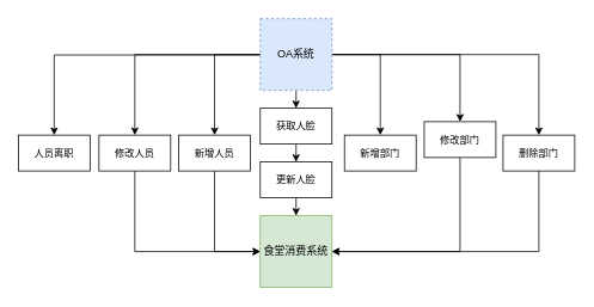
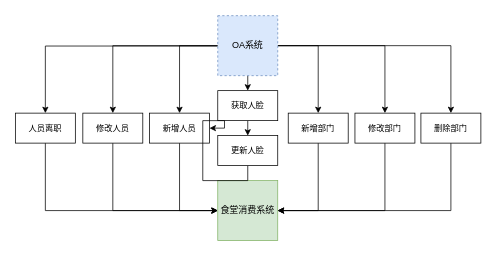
  <mxCell id="0" />
  <mxCell id="1" parent="0" />
  <mxCell id="2" style="edgeStyle=orthogonalEdgeStyle;rounded=0;orthogonalLoop=1;jettySize=auto;html=1;exitX=0;exitY=0.506;exitDx=0;exitDy=0;exitPerimeter=0;" edge="1" parent="1" source="9" target="16"><mxGeometry relative="1" as="geometry"><mxPoint x="279" y="70" as="sourcePoint" /></mxGeometry></mxCell>
  <mxCell id="3" style="edgeStyle=orthogonalEdgeStyle;rounded=0;orthogonalLoop=1;jettySize=auto;html=1;exitX=0.5;exitY=1;exitDx=0;exitDy=0;entryX=0.5;entryY=0;entryDx=0;entryDy=0;" edge="1" parent="1" source="9" target="18"><mxGeometry relative="1" as="geometry" /></mxCell>
  <mxCell id="4" style="edgeStyle=orthogonalEdgeStyle;rounded=0;orthogonalLoop=1;jettySize=auto;html=1;exitX=0;exitY=0.5;exitDx=0;exitDy=0;entryX=0.5;entryY=0;entryDx=0;entryDy=0;" edge="1" parent="1" source="9" target="12"><mxGeometry relative="1" as="geometry" /></mxCell>
  <mxCell id="5" style="edgeStyle=orthogonalEdgeStyle;rounded=0;orthogonalLoop=1;jettySize=auto;html=1;exitX=1;exitY=0.5;exitDx=0;exitDy=0;entryX=0.5;entryY=0;entryDx=0;entryDy=0;" edge="1" parent="1" source="9" target="24"><mxGeometry relative="1" as="geometry" /></mxCell>
  <mxCell id="6" style="edgeStyle=orthogonalEdgeStyle;rounded=0;orthogonalLoop=1;jettySize=auto;html=1;exitX=1;exitY=0.5;exitDx=0;exitDy=0;entryX=0.5;entryY=0;entryDx=0;entryDy=0;" edge="1" parent="1" source="9" target="26"><mxGeometry relative="1" as="geometry" /></mxCell>
  <mxCell id="7" style="edgeStyle=orthogonalEdgeStyle;rounded=0;orthogonalLoop=1;jettySize=auto;html=1;exitX=0;exitY=0.5;exitDx=0;exitDy=0;entryX=0.5;entryY=0;entryDx=0;entryDy=0;" edge="1" parent="1" source="9" target="14"><mxGeometry relative="1" as="geometry" /></mxCell>
  <mxCell id="8" style="edgeStyle=orthogonalEdgeStyle;rounded=0;orthogonalLoop=1;jettySize=auto;html=1;exitX=1;exitY=0.5;exitDx=0;exitDy=0;" edge="1" parent="1" source="9" target="22"><mxGeometry relative="1" as="geometry" /></mxCell>
  <mxCell id="9" value="OA系统" style="whiteSpace=wrap;html=1;aspect=fixed;fillColor=#dae8fc;strokeColor=#6c8ebf;dashed=1;" vertex="1" parent="1"><mxGeometry x="290" y="20" width="80" height="80" as="geometry" /></mxCell>
  <mxCell id="10" value="食堂消费系统" style="whiteSpace=wrap;html=1;aspect=fixed;fillColor=#d5e8d4;strokeColor=#82b366;" vertex="1" parent="1"><mxGeometry x="290" y="240" width="80" height="80" as="geometry" /></mxCell>
  <mxCell id="11" style="edgeStyle=orthogonalEdgeStyle;rounded=0;orthogonalLoop=1;jettySize=auto;html=1;exitX=0.5;exitY=1;exitDx=0;exitDy=0;entryX=0;entryY=0.5;entryDx=0;entryDy=0;" edge="1" parent="1" source="12" target="10"><mxGeometry relative="1" as="geometry" /></mxCell>
  <mxCell id="12" value="&lt;span style=&quot;font-size: 11px; text-wrap: nowrap; background-color: rgb(255, 255, 255);&quot;&gt;新增人员&lt;/span&gt;" style="rounded=0;whiteSpace=wrap;html=1;" vertex="1" parent="1"><mxGeometry x="199" y="150" width="80" height="40" as="geometry" /></mxCell>
  <mxCell id="13" style="edgeStyle=orthogonalEdgeStyle;rounded=0;orthogonalLoop=1;jettySize=auto;html=1;exitX=0.5;exitY=1;exitDx=0;exitDy=0;entryX=0;entryY=0.5;entryDx=0;entryDy=0;" edge="1" parent="1" source="14" target="10"><mxGeometry relative="1" as="geometry" /></mxCell>
  <mxCell id="14" value="&lt;span style=&quot;font-size: 11px; text-wrap: nowrap; background-color: rgb(255, 255, 255);&quot;&gt;修改人员&lt;/span&gt;" style="rounded=0;whiteSpace=wrap;html=1;" vertex="1" parent="1"><mxGeometry x="110" y="150" width="80" height="40" as="geometry" /></mxCell>
+ <mxCell id="15" style="edgeStyle=orthogonalEdgeStyle;rounded=0;orthogonalLoop=1;jettySize=auto;html=1;exitX=0.5;exitY=1;exitDx=0;exitDy=0;entryX=0;entryY=0.5;entryDx=0;entryDy=0;" edge="1" parent="1" source="16" target="10"><mxGeometry relative="1" as="geometry"><mxPoint x="279" y="270" as="targetPoint" /></mxGeometry></mxCell>
  <mxCell id="16" value="&lt;span style=&quot;font-size: 11px; text-wrap: nowrap; background-color: rgb(255, 255, 255);&quot;&gt;人员离职&lt;/span&gt;" style="rounded=0;whiteSpace=wrap;html=1;" vertex="1" parent="1"><mxGeometry x="20" y="150" width="80" height="40" as="geometry" /></mxCell>
  <mxCell id="17" style="edgeStyle=orthogonalEdgeStyle;rounded=0;orthogonalLoop=1;jettySize=auto;html=1;exitX=0.5;exitY=1;exitDx=0;exitDy=0;entryX=0.5;entryY=0;entryDx=0;entryDy=0;" edge="1" parent="1" source="18" target="20"><mxGeometry relative="1" as="geometry" /></mxCell>
  <mxCell id="18" value="&lt;span style=&quot;font-size: 11px; text-wrap: nowrap; background-color: rgb(255, 255, 255);&quot;&gt;获取人脸&lt;/span&gt;" style="rounded=0;whiteSpace=wrap;html=1;" vertex="1" parent="1"><mxGeometry x="290" y="120" width="80" height="40" as="geometry" /></mxCell>
- <mxCell id="19" style="edgeStyle=orthogonalEdgeStyle;rounded=0;orthogonalLoop=1;jettySize=auto;html=1;exitX=0.5;exitY=1;exitDx=0;exitDy=0;entryX=0.5;entryY=0;entryDx=0;entryDy=0;" edge="1" parent="1" source="20" target="10"><mxGeometry relative="1" as="geometry" /></mxCell>
+ <mxCell id="19" style="edgeStyle=orthogonalEdgeStyle;rounded=0;orthogonalLoop=1;jettySize=auto;html=1;exitX=0.5;exitY=1;exitDx=0;exitDy=0;" edge="1" parent="1" source="20" target="12"><mxGeometry relative="1" as="geometry" /></mxCell>
  <mxCell id="20" value="&lt;span style=&quot;font-size: 11px; text-wrap: nowrap; background-color: rgb(255, 255, 255);&quot;&gt;更新人脸&lt;/span&gt;" style="rounded=0;whiteSpace=wrap;html=1;" vertex="1" parent="1"><mxGeometry x="290" y="180" width="80" height="40" as="geometry" /></mxCell>
+ <mxCell id="21" style="edgeStyle=orthogonalEdgeStyle;rounded=0;orthogonalLoop=1;jettySize=auto;html=1;exitX=0.5;exitY=1;exitDx=0;exitDy=0;entryX=1;entryY=0.5;entryDx=0;entryDy=0;" edge="1" parent="1" source="22" target="10"><mxGeometry relative="1" as="geometry" /></mxCell>
  <mxCell id="22" value="&lt;span style=&quot;font-size: 11px; text-wrap: nowrap; background-color: rgb(255, 255, 255);&quot;&gt;新增部门&lt;/span&gt;" style="rounded=0;whiteSpace=wrap;html=1;" vertex="1" parent="1"><mxGeometry x="384" y="150" width="80" height="40" as="geometry" /></mxCell>
  <mxCell id="23" style="edgeStyle=orthogonalEdgeStyle;rounded=0;orthogonalLoop=1;jettySize=auto;html=1;exitX=0.5;exitY=1;exitDx=0;exitDy=0;entryX=1;entryY=0.5;entryDx=0;entryDy=0;" edge="1" parent="1" source="24" target="10"><mxGeometry relative="1" as="geometry" /></mxCell>
- <mxCell id="24" value="&lt;span style=&quot;font-size: 11px; text-wrap: nowrap; background-color: rgb(255, 255, 255);&quot;&gt;修改部门&lt;/span&gt;" style="rounded=0;whiteSpace=wrap;html=1;" vertex="1" parent="1"><mxGeometry x="473" y="135" width="80" height="40" as="geometry" /></mxCell>
+ <mxCell id="24" value="&lt;span style=&quot;font-size: 11px; text-wrap: nowrap; background-color: rgb(255, 255, 255);&quot;&gt;修改部门&lt;/span&gt;" style="rounded=0;whiteSpace=wrap;html=1;" vertex="1" parent="1"><mxGeometry x="473" y="150" width="80" height="40" as="geometry" /></mxCell>
  <mxCell id="25" style="edgeStyle=orthogonalEdgeStyle;rounded=0;orthogonalLoop=1;jettySize=auto;html=1;exitX=0.5;exitY=1;exitDx=0;exitDy=0;entryX=1;entryY=0.5;entryDx=0;entryDy=0;" edge="1" parent="1" source="26" target="10"><mxGeometry relative="1" as="geometry" /></mxCell>
  <mxCell id="26" value="&lt;span style=&quot;font-size: 11px; text-wrap: nowrap; background-color: rgb(255, 255, 255);&quot;&gt;删除部门&lt;/span&gt;" style="rounded=0;whiteSpace=wrap;html=1;" vertex="1" parent="1"><mxGeometry x="561" y="150" width="80" height="40" as="geometry" /></mxCell>
